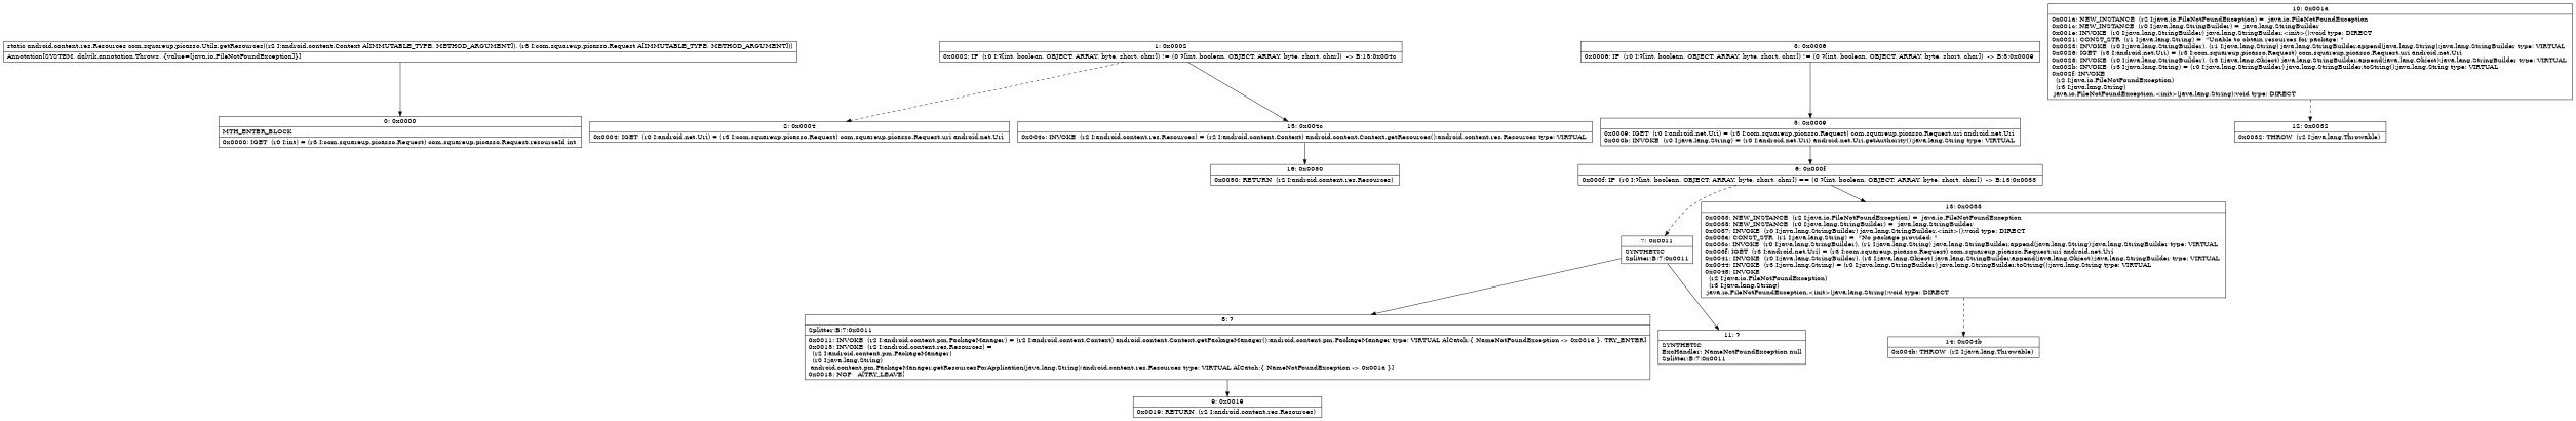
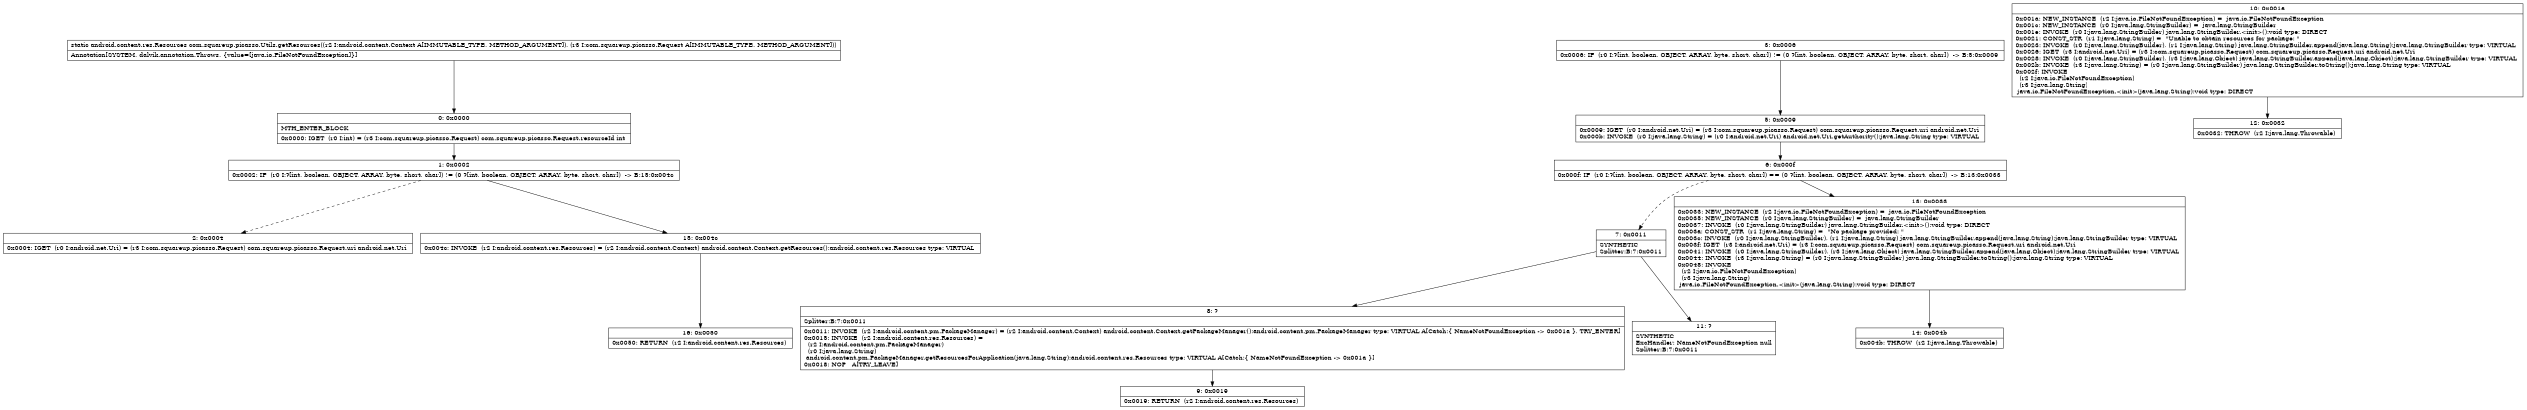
  digraph {
    node [shape=record]
    n1 [label="{0\:\ 0x0000|MTH_ENTER_BLOCK\l|0x0000: IGET  (r0 I:int) = (r3 I:com.squareup.picasso.Request) com.squareup.picasso.Request.resourceId int \l}"]
    n2 [label="{1\:\ 0x0002|0x0002: IF  (r0 I:?[int, boolean, OBJECT, ARRAY, byte, short, char]) != (0 ?[int, boolean, OBJECT, ARRAY, byte, short, char])  \-\> B:15:0x004c \l}"]
    n3 [label="{2\:\ 0x0004|0x0004: IGET  (r0 I:android.net.Uri) = (r3 I:com.squareup.picasso.Request) com.squareup.picasso.Request.uri android.net.Uri \l}"]
    n4 [label="{15\:\ 0x004c|0x004c: INVOKE  (r2 I:android.content.res.Resources) = (r2 I:android.content.Context) android.content.Context.getResources():android.content.res.Resources type: VIRTUAL \l}"]
    n5 [label="{16\:\ 0x0050|0x0050: RETURN  (r2 I:android.content.res.Resources) \l}"]
    n6 [label="{3\:\ 0x0006|0x0006: IF  (r0 I:?[int, boolean, OBJECT, ARRAY, byte, short, char]) != (0 ?[int, boolean, OBJECT, ARRAY, byte, short, char])  \-\> B:5:0x0009 \l}"]
    n7 [label="{5\:\ 0x0009|0x0009: IGET  (r0 I:android.net.Uri) = (r3 I:com.squareup.picasso.Request) com.squareup.picasso.Request.uri android.net.Uri \l0x000b: INVOKE  (r0 I:java.lang.String) = (r0 I:android.net.Uri) android.net.Uri.getAuthority():java.lang.String type: VIRTUAL \l}"]
    n8 [label="{6\:\ 0x000f|0x000f: IF  (r0 I:?[int, boolean, OBJECT, ARRAY, byte, short, char]) == (0 ?[int, boolean, OBJECT, ARRAY, byte, short, char])  \-\> B:13:0x0033 \l}"]
    n9 [label="{7\:\ 0x0011|SYNTHETIC\lSplitter:B:7:0x0011\l}"]
    n10 [label="{13\:\ 0x0033|0x0033: NEW_INSTANCE  (r2 I:java.io.FileNotFoundException) =  java.io.FileNotFoundException \l0x0035: NEW_INSTANCE  (r0 I:java.lang.StringBuilder) =  java.lang.StringBuilder \l0x0037: INVOKE  (r0 I:java.lang.StringBuilder) java.lang.StringBuilder.\<init\>():void type: DIRECT \l0x003a: CONST_STR  (r1 I:java.lang.String) =  \"No package provided: \" \l0x003c: INVOKE  (r0 I:java.lang.StringBuilder), (r1 I:java.lang.String) java.lang.StringBuilder.append(java.lang.String):java.lang.StringBuilder type: VIRTUAL \l0x003f: IGET  (r3 I:android.net.Uri) = (r3 I:com.squareup.picasso.Request) com.squareup.picasso.Request.uri android.net.Uri \l0x0041: INVOKE  (r0 I:java.lang.StringBuilder), (r3 I:java.lang.Object) java.lang.StringBuilder.append(java.lang.Object):java.lang.StringBuilder type: VIRTUAL \l0x0044: INVOKE  (r3 I:java.lang.String) = (r0 I:java.lang.StringBuilder) java.lang.StringBuilder.toString():java.lang.String type: VIRTUAL \l0x0048: INVOKE  \l  (r2 I:java.io.FileNotFoundException)\l  (r3 I:java.lang.String)\l java.io.FileNotFoundException.\<init\>(java.lang.String):void type: DIRECT \l}"]
    n11 [label="{8\:\ ?|Splitter:B:7:0x0011\l|0x0011: INVOKE  (r2 I:android.content.pm.PackageManager) = (r2 I:android.content.Context) android.content.Context.getPackageManager():android.content.pm.PackageManager type: VIRTUAL A[Catch:\{ NameNotFoundException \-\> 0x001a \}, TRY_ENTER]\l0x0015: INVOKE  (r2 I:android.content.res.Resources) = \l  (r2 I:android.content.pm.PackageManager)\l  (r0 I:java.lang.String)\l android.content.pm.PackageManager.getResourcesForApplication(java.lang.String):android.content.res.Resources type: VIRTUAL A[Catch:\{ NameNotFoundException \-\> 0x001a \}]\l0x0018: NOP   A[TRY_LEAVE]\l}"]
    n12 [label="{11\:\ ?|SYNTHETIC\lExcHandler: NameNotFoundException null\lSplitter:B:7:0x0011\l}"]
    n13 [label="{14\:\ 0x004b|0x004b: THROW  (r2 I:java.lang.Throwable) \l}"]
    n14 [label="{9\:\ 0x0019|0x0019: RETURN  (r2 I:android.content.res.Resources) \l}"]
    n15 [label="{10\:\ 0x001a|0x001a: NEW_INSTANCE  (r2 I:java.io.FileNotFoundException) =  java.io.FileNotFoundException \l0x001c: NEW_INSTANCE  (r0 I:java.lang.StringBuilder) =  java.lang.StringBuilder \l0x001e: INVOKE  (r0 I:java.lang.StringBuilder) java.lang.StringBuilder.\<init\>():void type: DIRECT \l0x0021: CONST_STR  (r1 I:java.lang.String) =  \"Unable to obtain resources for package: \" \l0x0023: INVOKE  (r0 I:java.lang.StringBuilder), (r1 I:java.lang.String) java.lang.StringBuilder.append(java.lang.String):java.lang.StringBuilder type: VIRTUAL \l0x0026: IGET  (r3 I:android.net.Uri) = (r3 I:com.squareup.picasso.Request) com.squareup.picasso.Request.uri android.net.Uri \l0x0028: INVOKE  (r0 I:java.lang.StringBuilder), (r3 I:java.lang.Object) java.lang.StringBuilder.append(java.lang.Object):java.lang.StringBuilder type: VIRTUAL \l0x002b: INVOKE  (r3 I:java.lang.String) = (r0 I:java.lang.StringBuilder) java.lang.StringBuilder.toString():java.lang.String type: VIRTUAL \l0x002f: INVOKE  \l  (r2 I:java.io.FileNotFoundException)\l  (r3 I:java.lang.String)\l java.io.FileNotFoundException.\<init\>(java.lang.String):void type: DIRECT \l}"]
    n16 [label="{12\:\ 0x0032|0x0032: THROW  (r2 I:java.lang.Throwable) \l}"]
    n17 [label="{static android.content.res.Resources com.squareup.picasso.Utils.getResources((r2 I:android.content.Context A[IMMUTABLE_TYPE, METHOD_ARGUMENT]), (r3 I:com.squareup.picasso.Request A[IMMUTABLE_TYPE, METHOD_ARGUMENT]))  | Annotation[SYSTEM, dalvik.annotation.Throws, \{value=[java.io.FileNotFoundException]\}]\l}"]
+   n1 -> n2
    n2 -> n3 [style=dashed]
    n2 -> n4
    n4 -> n5
    n6 -> n7
    n7 -> n8
    n8 -> n9 [style=dashed]
    n8 -> n10
    n9 -> n11
    n9 -> n12
-   n10 -> n13 [style=dashed]
+   n10 -> n13
    n11 -> n14
-   n15 -> n16 [style=dashed]
+   n15 -> n16
    n17 -> n1
  }
